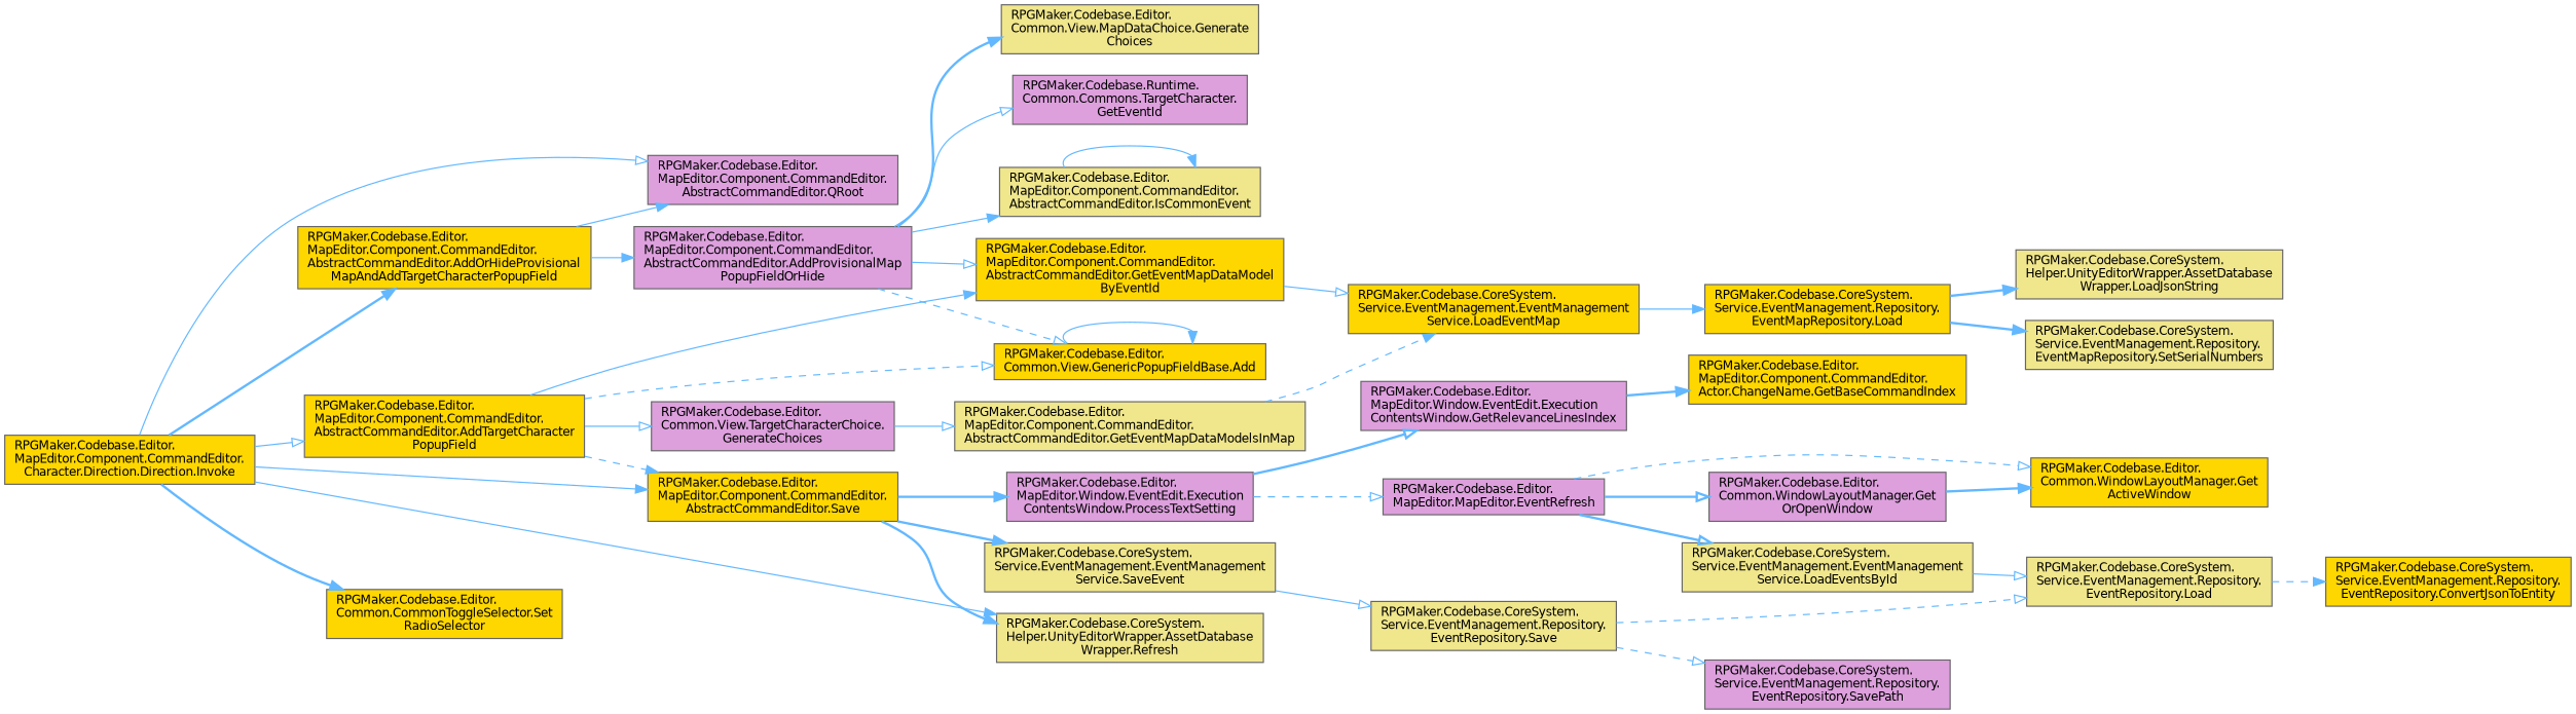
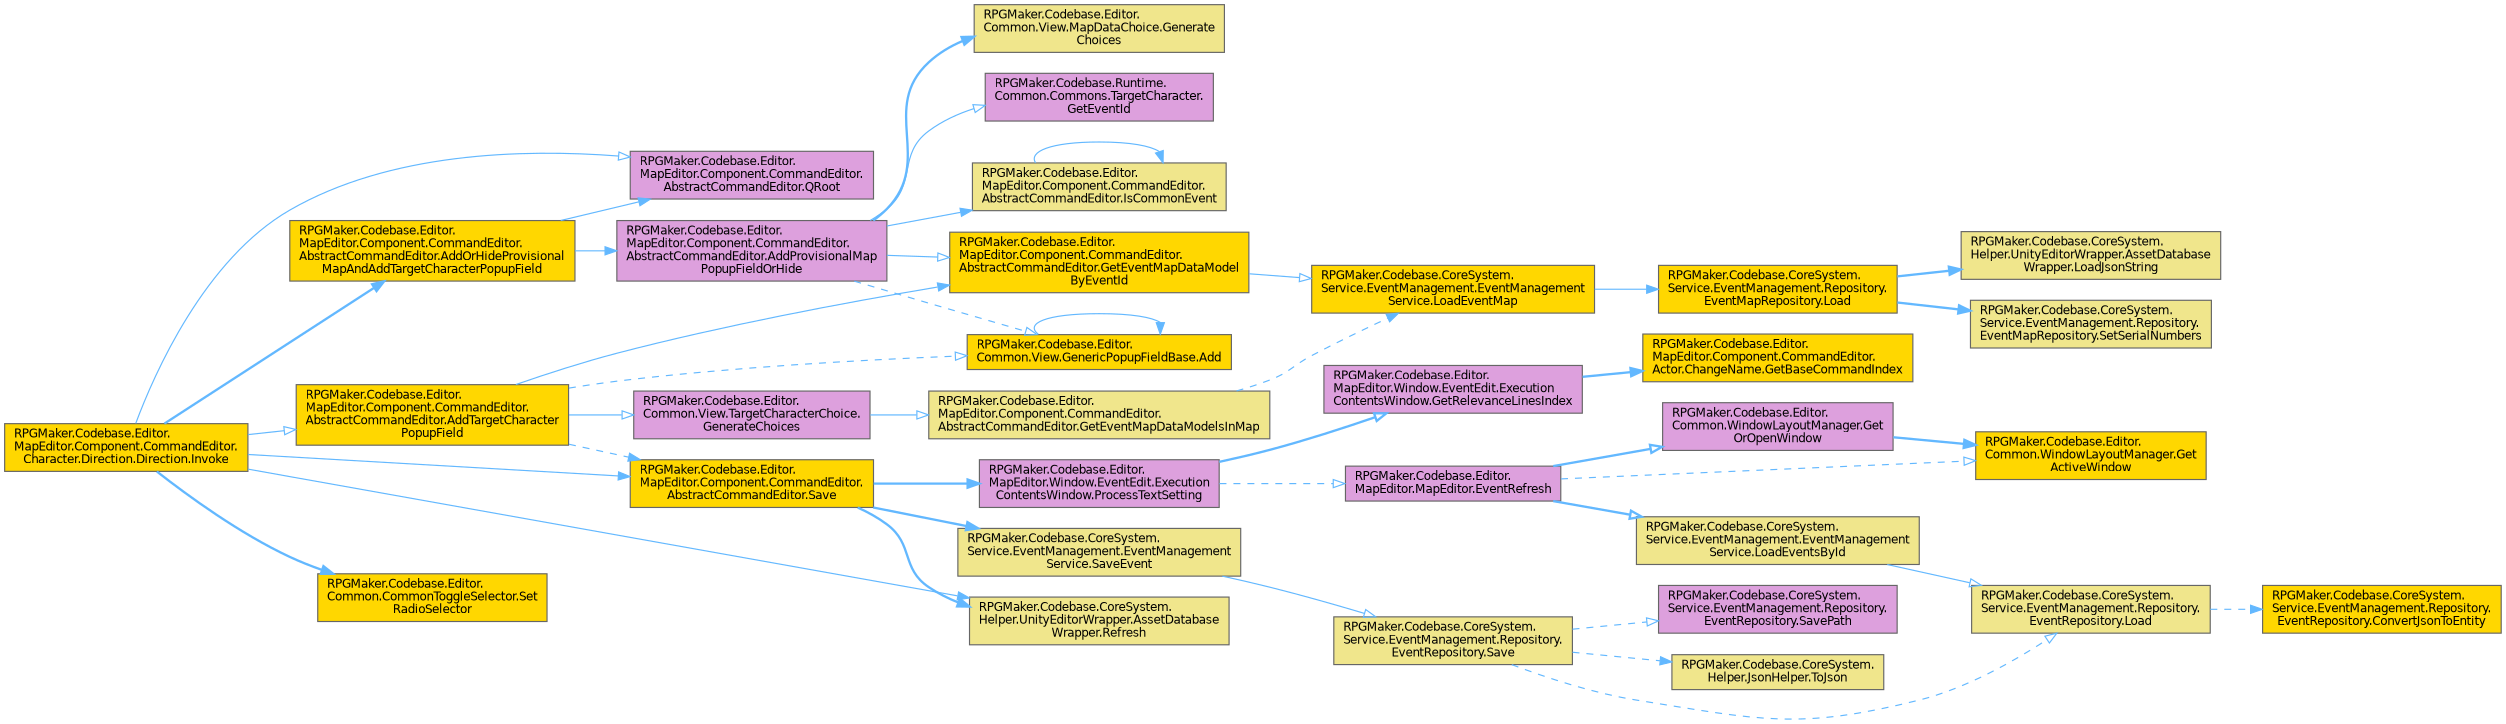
  digraph {
    rankdir=LR
    node [color=grey40 fillcolor=gold fontname=Helvetica fontsize=10 shape=box style=filled]
    edge [color=steelblue1 fontname=Helvetica fontsize=10 labelfontname=Helvetica labelfontsize=10 style=solid arrowhead=normal]
    n1 [color=gray40 fontcolor=black height=0.2 label="RPGMaker.Codebase.Editor.\lMapEditor.Component.CommandEditor.\lCharacter.Direction.Direction.Invoke" width=0.4]
    n2 [height=0.2 label="RPGMaker.Codebase.Editor.\lMapEditor.Component.CommandEditor.\lAbstractCommandEditor.AddOrHideProvisional\lMapAndAddTargetCharacterPopupField" width=0.4]
    n3 [fillcolor=plum height=0.2 label="RPGMaker.Codebase.Editor.\lMapEditor.Component.CommandEditor.\lAbstractCommandEditor.QRoot" width=0.4]
    n4 [height=0.2 label="RPGMaker.Codebase.Editor.\lMapEditor.Component.CommandEditor.\lAbstractCommandEditor.AddTargetCharacter\lPopupField" width=0.4]
    n5 [height=0.2 label="RPGMaker.Codebase.Editor.\lMapEditor.Component.CommandEditor.\lAbstractCommandEditor.Save" width=0.4]
    n6 [fillcolor=khaki height=0.2 label="RPGMaker.Codebase.CoreSystem.\lHelper.UnityEditorWrapper.AssetDatabase\lWrapper.Refresh" width=0.4]
    n7 [height=0.2 label="RPGMaker.Codebase.Editor.\lCommon.CommonToggleSelector.Set\lRadioSelector" width=0.4]
    n8 [fillcolor=plum height=0.2 label="RPGMaker.Codebase.Editor.\lMapEditor.Component.CommandEditor.\lAbstractCommandEditor.AddProvisionalMap\lPopupFieldOrHide" width=0.4]
    n9 [height=0.2 label="RPGMaker.Codebase.Editor.\lCommon.View.GenericPopupFieldBase.Add" width=0.4]
    n10 [fillcolor=khaki height=0.2 label="RPGMaker.Codebase.Editor.\lCommon.View.MapDataChoice.Generate\lChoices" width=0.4]
    n11 [fillcolor=plum height=0.2 label="RPGMaker.Codebase.Runtime.\lCommon.Commons.TargetCharacter.\lGetEventId" width=0.4]
    n12 [height=0.2 label="RPGMaker.Codebase.Editor.\lMapEditor.Component.CommandEditor.\lAbstractCommandEditor.GetEventMapDataModel\lByEventId" width=0.4]
    n13 [fillcolor=khaki height=0.2 label="RPGMaker.Codebase.Editor.\lMapEditor.Component.CommandEditor.\lAbstractCommandEditor.IsCommonEvent" width=0.4]
    n14 [height=0.2 label="RPGMaker.Codebase.CoreSystem.\lService.EventManagement.EventManagement\lService.LoadEventMap" width=0.4]
    n15 [height=0.2 label="RPGMaker.Codebase.CoreSystem.\lService.EventManagement.Repository.\lEventMapRepository.Load" width=0.4]
    n16 [fillcolor=khaki height=0.2 label="RPGMaker.Codebase.CoreSystem.\lHelper.UnityEditorWrapper.AssetDatabase\lWrapper.LoadJsonString" width=0.4]
    n17 [fillcolor=khaki height=0.2 label="RPGMaker.Codebase.CoreSystem.\lService.EventManagement.Repository.\lEventMapRepository.SetSerialNumbers" width=0.4]
    n18 [fillcolor=plum height=0.2 label="RPGMaker.Codebase.Editor.\lCommon.View.TargetCharacterChoice.\lGenerateChoices" width=0.4]
    n19 [fillcolor=khaki height=0.2 label="RPGMaker.Codebase.Editor.\lMapEditor.Component.CommandEditor.\lAbstractCommandEditor.GetEventMapDataModelsInMap" width=0.4]
    n20 [fillcolor=plum height=0.2 label="RPGMaker.Codebase.Editor.\lMapEditor.Window.EventEdit.Execution\lContentsWindow.ProcessTextSetting" width=0.4]
    n21 [fillcolor=khaki height=0.2 label="RPGMaker.Codebase.CoreSystem.\lService.EventManagement.EventManagement\lService.SaveEvent" width=0.4]
    n22 [fillcolor=plum height=0.2 label="RPGMaker.Codebase.Editor.\lMapEditor.MapEditor.EventRefresh" width=0.4]
    n23 [fillcolor=plum height=0.2 label="RPGMaker.Codebase.Editor.\lMapEditor.Window.EventEdit.Execution\lContentsWindow.GetRelevanceLinesIndex" width=0.4]
    n24 [height=0.2 label="RPGMaker.Codebase.Editor.\lCommon.WindowLayoutManager.Get\lActiveWindow" width=0.4]
    n25 [fillcolor=plum height=0.2 label="RPGMaker.Codebase.Editor.\lCommon.WindowLayoutManager.Get\lOrOpenWindow" width=0.4]
    n26 [fillcolor=khaki height=0.2 label="RPGMaker.Codebase.CoreSystem.\lService.EventManagement.EventManagement\lService.LoadEventsById" width=0.4]
    n27 [fillcolor=khaki height=0.2 label="RPGMaker.Codebase.CoreSystem.\lService.EventManagement.Repository.\lEventRepository.Load" width=0.4]
    n28 [height=0.2 label="RPGMaker.Codebase.CoreSystem.\lService.EventManagement.Repository.\lEventRepository.ConvertJsonToEntity" width=0.4]
    n29 [height=0.2 label="RPGMaker.Codebase.Editor.\lMapEditor.Component.CommandEditor.\lActor.ChangeName.GetBaseCommandIndex" width=0.4]
    n30 [fillcolor=khaki height=0.2 label="RPGMaker.Codebase.CoreSystem.\lService.EventManagement.Repository.\lEventRepository.Save" width=0.4]
    n31 [fillcolor=plum height=0.2 label="RPGMaker.Codebase.CoreSystem.\lService.EventManagement.Repository.\lEventRepository.SavePath" width=0.4]
+   n32 [fillcolor=khaki height=0.2 label="RPGMaker.Codebase.CoreSystem.\lHelper.JsonHelper.ToJson" width=0.4]
    n1 -> n2 [style=bold]
    n1 -> n3 [arrowhead=onormal]
    n1 -> n4 [arrowhead=onormal]
    n1 -> n5
    n1 -> n6
    n1 -> n7 [style=bold]
    n2 -> n3
    n2 -> n8
    n4 -> n5 [style=dashed]
    n4 -> n9 [style=dashed arrowhead=onormal]
    n4 -> n12
    n4 -> n18 [arrowhead=onormal]
    n5 -> n6 [style=bold]
    n5 -> n20 [style=bold]
    n5 -> n21 [style=bold]
    n8 -> n9 [style=dashed arrowhead=onormal]
    n8 -> n10 [style=bold]
    n8 -> n11 [arrowhead=onormal]
    n8 -> n12 [arrowhead=onormal]
    n8 -> n13
    n9 -> n9
    n12 -> n14 [arrowhead=onormal]
    n13 -> n13
    n14 -> n15
    n15 -> n16 [style=bold]
    n15 -> n17 [style=bold]
    n18 -> n19 [arrowhead=onormal]
    n19 -> n14 [style=dashed]
    n20 -> n22 [style=dashed arrowhead=onormal]
    n20 -> n23 [style=bold arrowhead=onormal]
    n21 -> n30 [arrowhead=onormal]
    n22 -> n24 [style=dashed arrowhead=onormal]
    n22 -> n25 [style=bold arrowhead=onormal]
    n22 -> n26 [style=bold arrowhead=onormal]
    n23 -> n29 [style=bold]
    n25 -> n24 [style=bold]
    n26 -> n27 [arrowhead=onormal]
    n27 -> n28 [style=dashed]
    n30 -> n27 [style=dashed arrowhead=onormal]
    n30 -> n31 [style=dashed arrowhead=onormal]
+   n30 -> n32 [style=dashed]
  }
